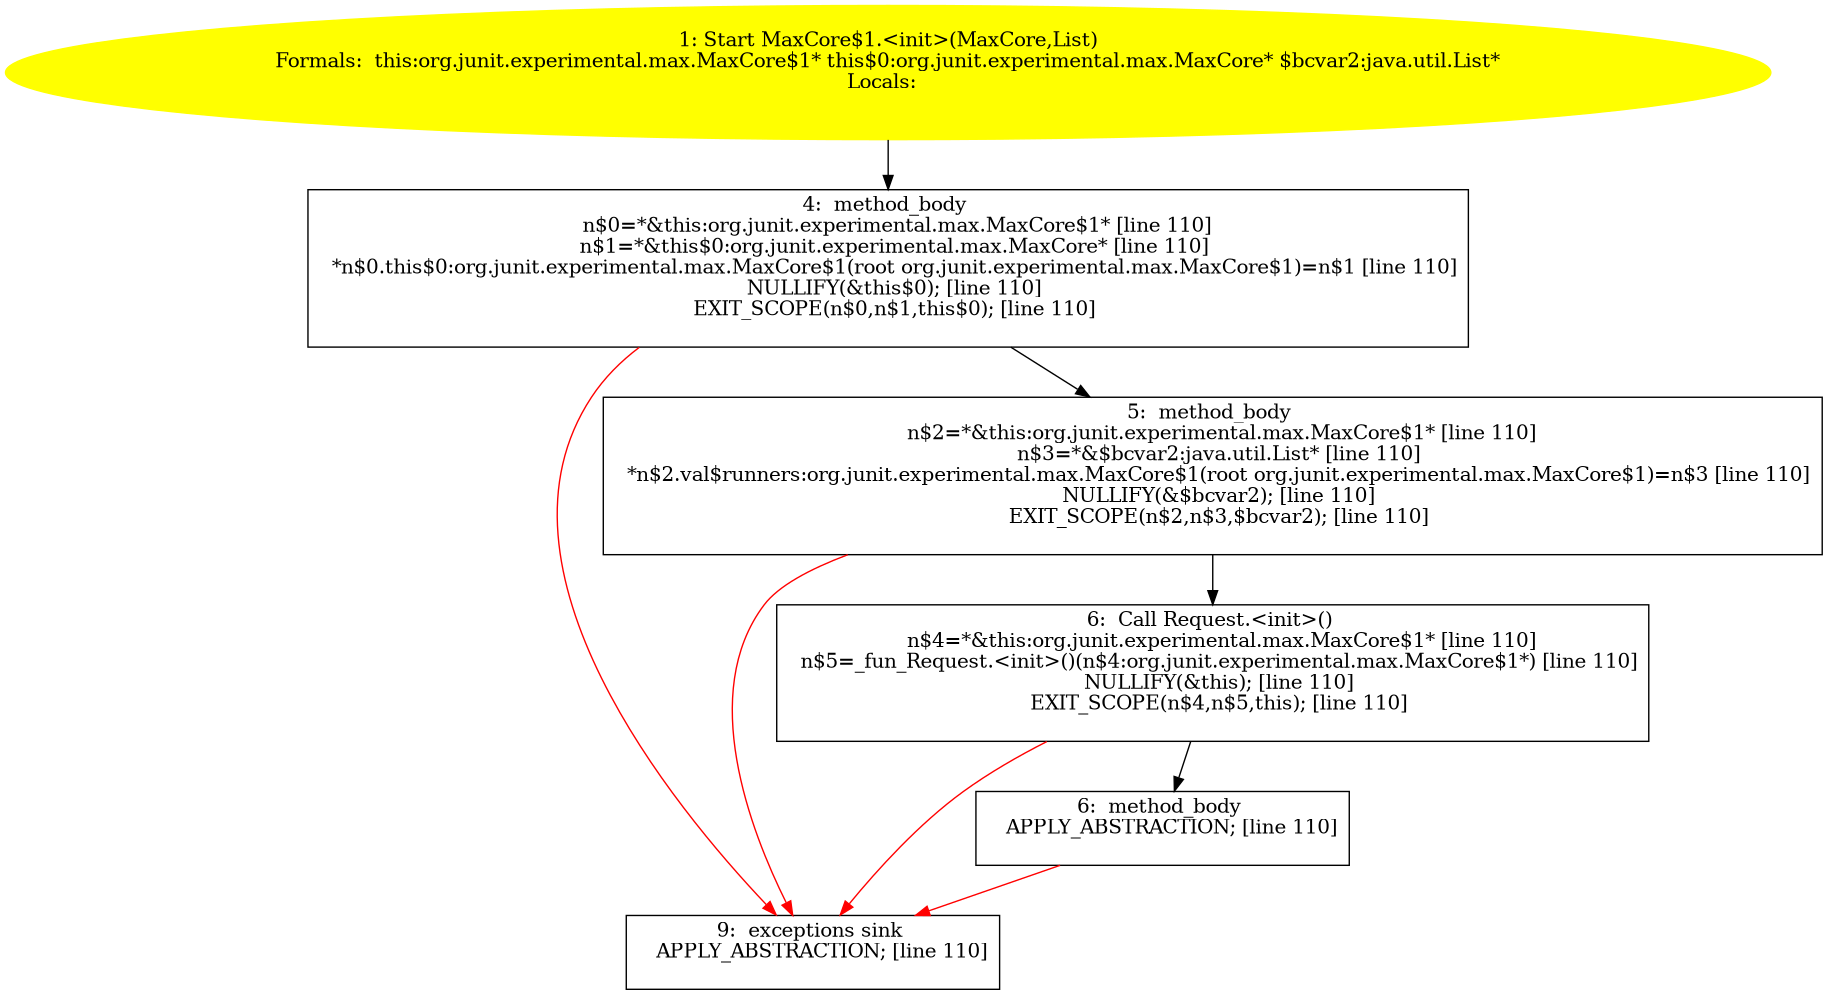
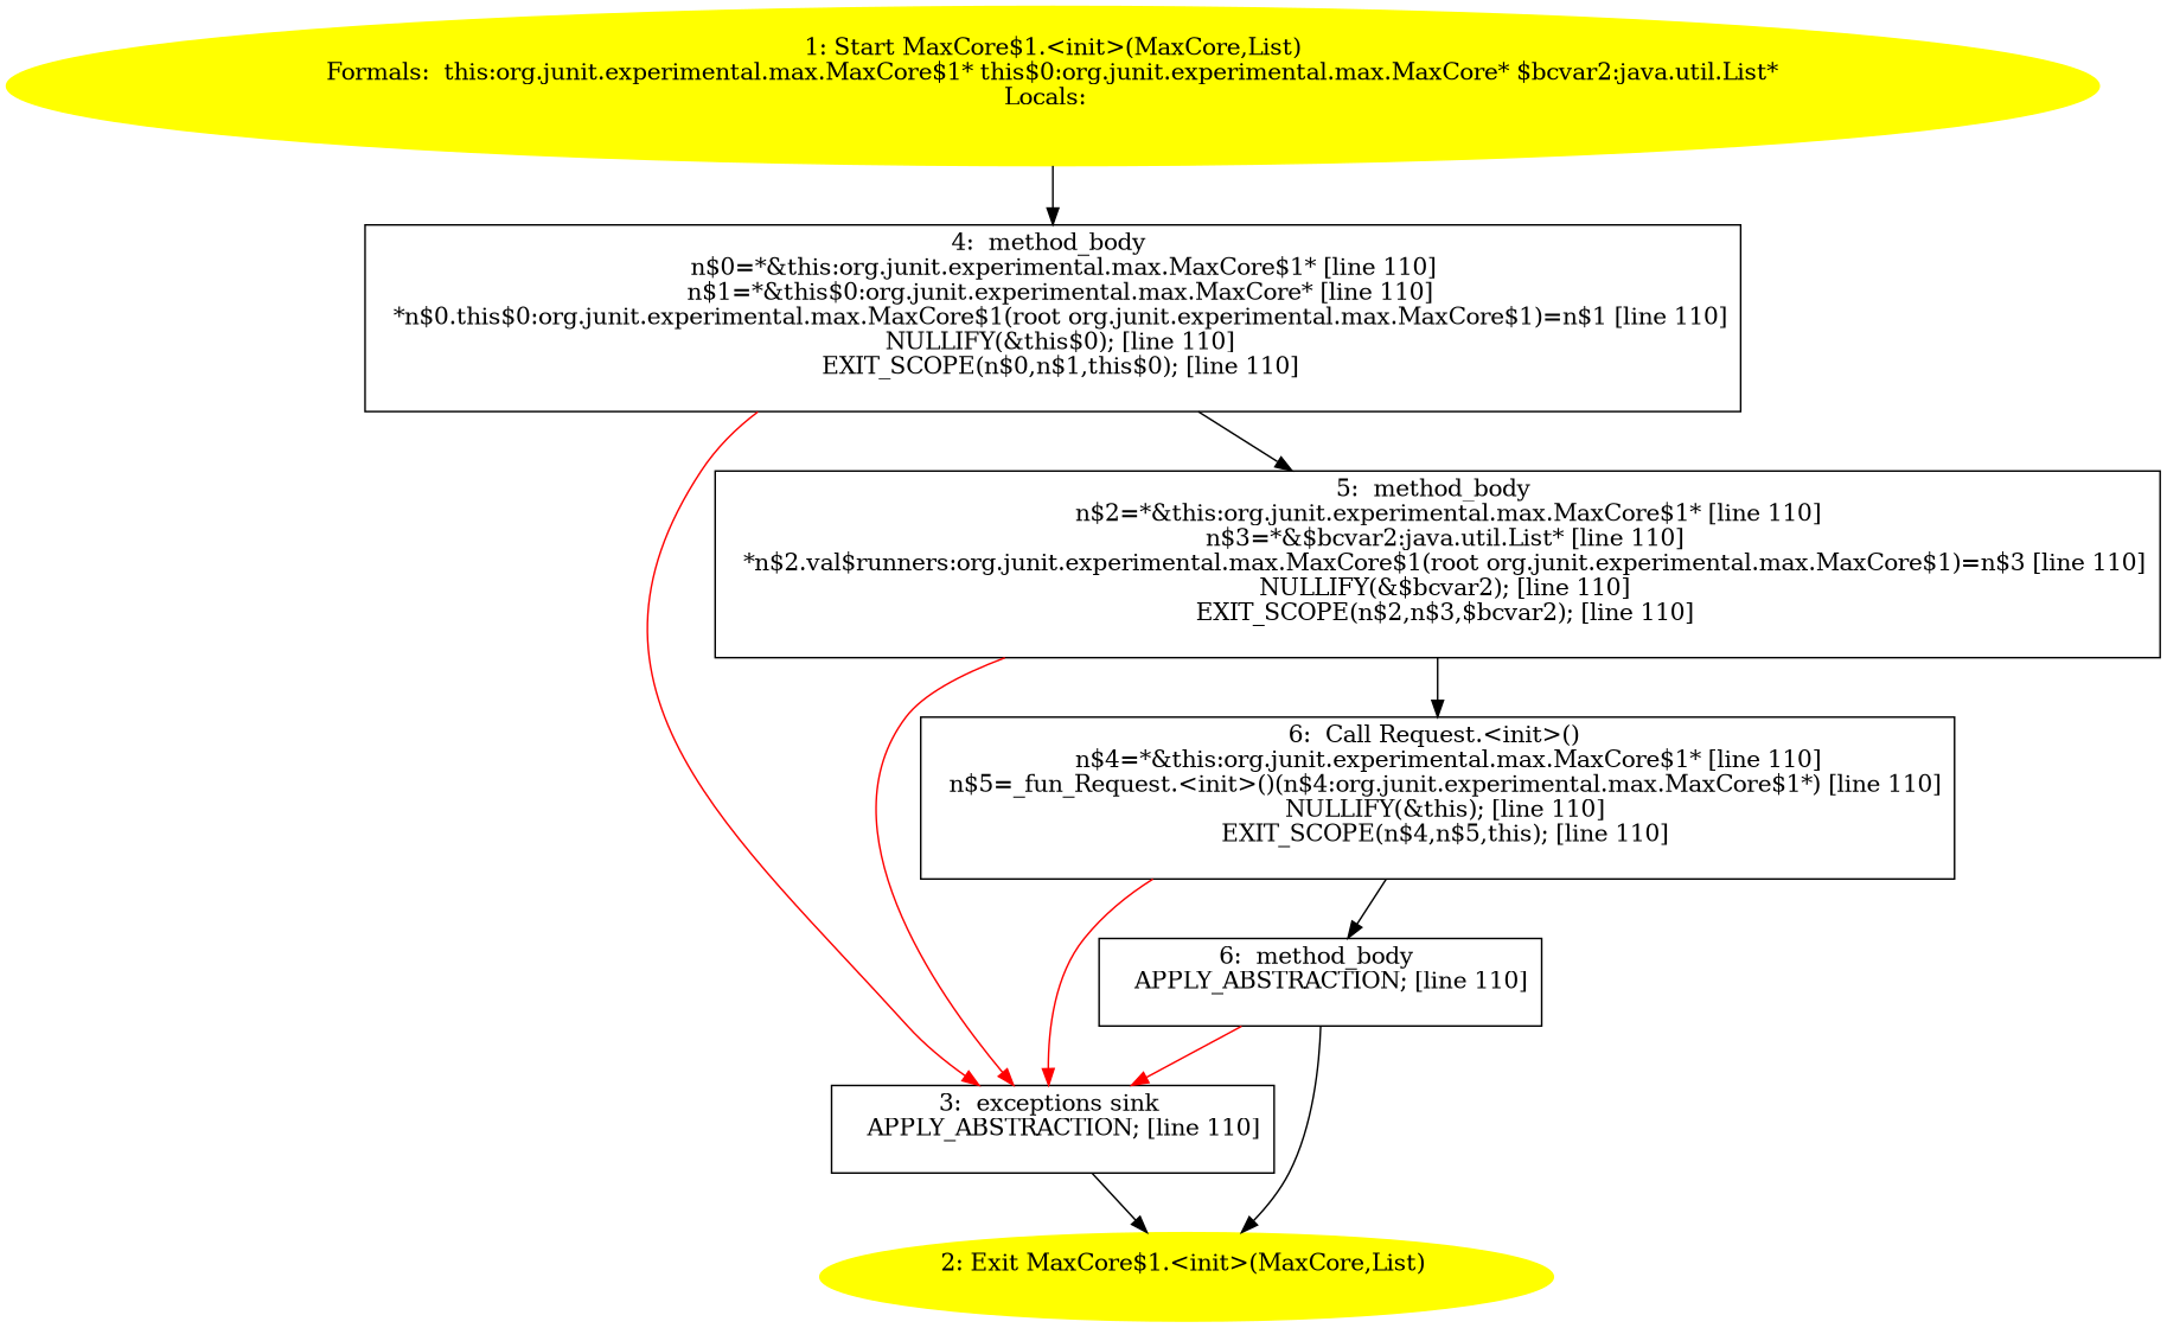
  digraph {
    node [shape=box]
    n1 [color=yellow label="1: Start MaxCore$1.<init>(MaxCore,List)\nFormals:  this:org.junit.experimental.max.MaxCore$1* this$0:org.junit.experimental.max.MaxCore* $bcvar2:java.util.List*\nLocals:  \n  " style=filled shape=""]
    n2 [label="4:  method_body \n   n$0=*&this:org.junit.experimental.max.MaxCore$1* [line 110]\n  n$1=*&this$0:org.junit.experimental.max.MaxCore* [line 110]\n  *n$0.this$0:org.junit.experimental.max.MaxCore$1(root org.junit.experimental.max.MaxCore$1)=n$1 [line 110]\n  NULLIFY(&this$0); [line 110]\n  EXIT_SCOPE(n$0,n$1,this$0); [line 110]\n "]
-   n3 [label="9:  exceptions sink \n   APPLY_ABSTRACTION; [line 110]\n "]
+   n3 [label="3:  exceptions sink \n   APPLY_ABSTRACTION; [line 110]\n "]
    n4 [label="5:  method_body \n   n$2=*&this:org.junit.experimental.max.MaxCore$1* [line 110]\n  n$3=*&$bcvar2:java.util.List* [line 110]\n  *n$2.val$runners:org.junit.experimental.max.MaxCore$1(root org.junit.experimental.max.MaxCore$1)=n$3 [line 110]\n  NULLIFY(&$bcvar2); [line 110]\n  EXIT_SCOPE(n$2,n$3,$bcvar2); [line 110]\n "]
+   n5 [color=yellow label="2: Exit MaxCore$1.<init>(MaxCore,List) \n  " style=filled shape=""]
    n6 [label="6:  Call Request.<init>() \n   n$4=*&this:org.junit.experimental.max.MaxCore$1* [line 110]\n  n$5=_fun_Request.<init>()(n$4:org.junit.experimental.max.MaxCore$1*) [line 110]\n  NULLIFY(&this); [line 110]\n  EXIT_SCOPE(n$4,n$5,this); [line 110]\n "]
    n7 [label="6:  method_body \n   APPLY_ABSTRACTION; [line 110]\n "]
    n1 -> n2
    n2 -> n3 [color=red]
    n2 -> n4
+   n3 -> n5
    n4 -> n3 [color=red]
    n4 -> n6
    n6 -> n3 [color=red]
    n6 -> n7
    n7 -> n3 [color=red]
+   n7 -> n5
  }
